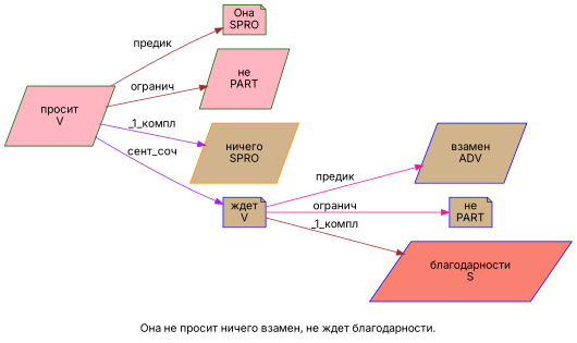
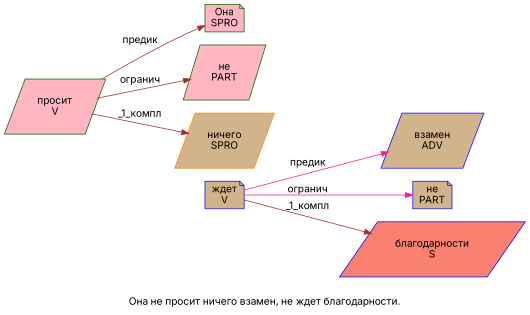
  digraph {
    fontname=Inter
    label="Она не просит ничего взамен, не ждет благодарности."
    rankdir=LR
    node [color=blue fillcolor=tan fontname=Inter penwidth=1 shape=parallelogram style=filled]
    edge [color=brown fontname=Inter]
    n1 [color=darkgreen fillcolor=lightpink label="Она\nSPRO" shape=note]
    n2 [color=darkgreen fillcolor=lightpink label="не\nPART"]
    n3 [color=darkgreen fillcolor=lightpink label="просит\nV"]
    n4 [color=darkorange label="ничего\nSPRO"]
    n5 [label="ждет\nV" shape=note]
    n6 [label="взамен\nADV"]
    n7 [label="не\nPART" shape=note]
    n8 [fillcolor=salmon label="благодарности\nS"]
    n3 -> n1 [label="предик"]
    n3 -> n2 [label="огранич"]
-   n3 -> n4 [color=purple label="_1_компл"]
-   n3 -> n5 [color=purple label="сент_соч"]
+   n3 -> n4 [label="_1_компл"]
    n5 -> n6 [color=deeppink label="предик"]
    n5 -> n7 [color=deeppink label="огранич"]
    n5 -> n8 [label="_1_компл"]
  }
